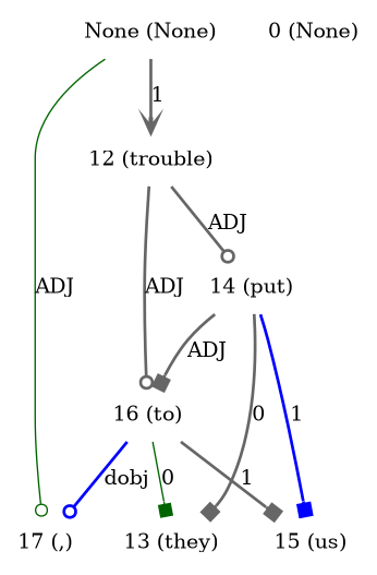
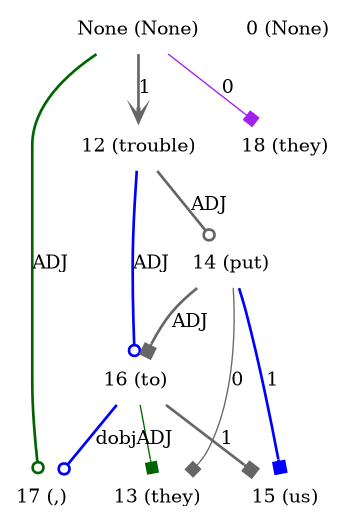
  digraph {
    node [shape=plaintext]
    edge [arrowhead=box color=gray40 dir=forward style=bold]
    n1 [label="None (None)"]
    n2 [label="12 (trouble)"]
+   n3 [label="18 (they)"]
    n4 [label="17 (,)"]
    n5 [label="14 (put)"]
    n6 [label="16 (to)"]
    n7 [label="13 (they)"]
    n8 [label="15 (us)"]
    n9 [label="0 (None)"]
    n1 -> n2 [arrowhead=vee label=1]
-   n1 -> n4 [arrowhead=odot color=darkgreen label=ADJ style=solid]
+   n1 -> n3 [color=purple label=0 style=solid]
+   n1 -> n4 [arrowhead=odot color=darkgreen label=ADJ]
    n2 -> n5 [arrowhead=odot label=ADJ]
-   n2 -> n6 [arrowhead=odot label=ADJ]
+   n2 -> n6 [arrowhead=odot color=blue label=ADJ]
    n5 -> n6 [label=ADJ]
-   n5 -> n7 [label=0]
+   n5 -> n7 [label=0 style=solid]
    n5 -> n8 [color=blue label=1]
    n6 -> n4 [arrowhead=odot color=blue label=dobj]
-   n6 -> n7 [color=darkgreen label=0 style=solid]
+   n6 -> n7 [color=darkgreen label=ADJ style=solid]
    n6 -> n8 [label=1]
  }
